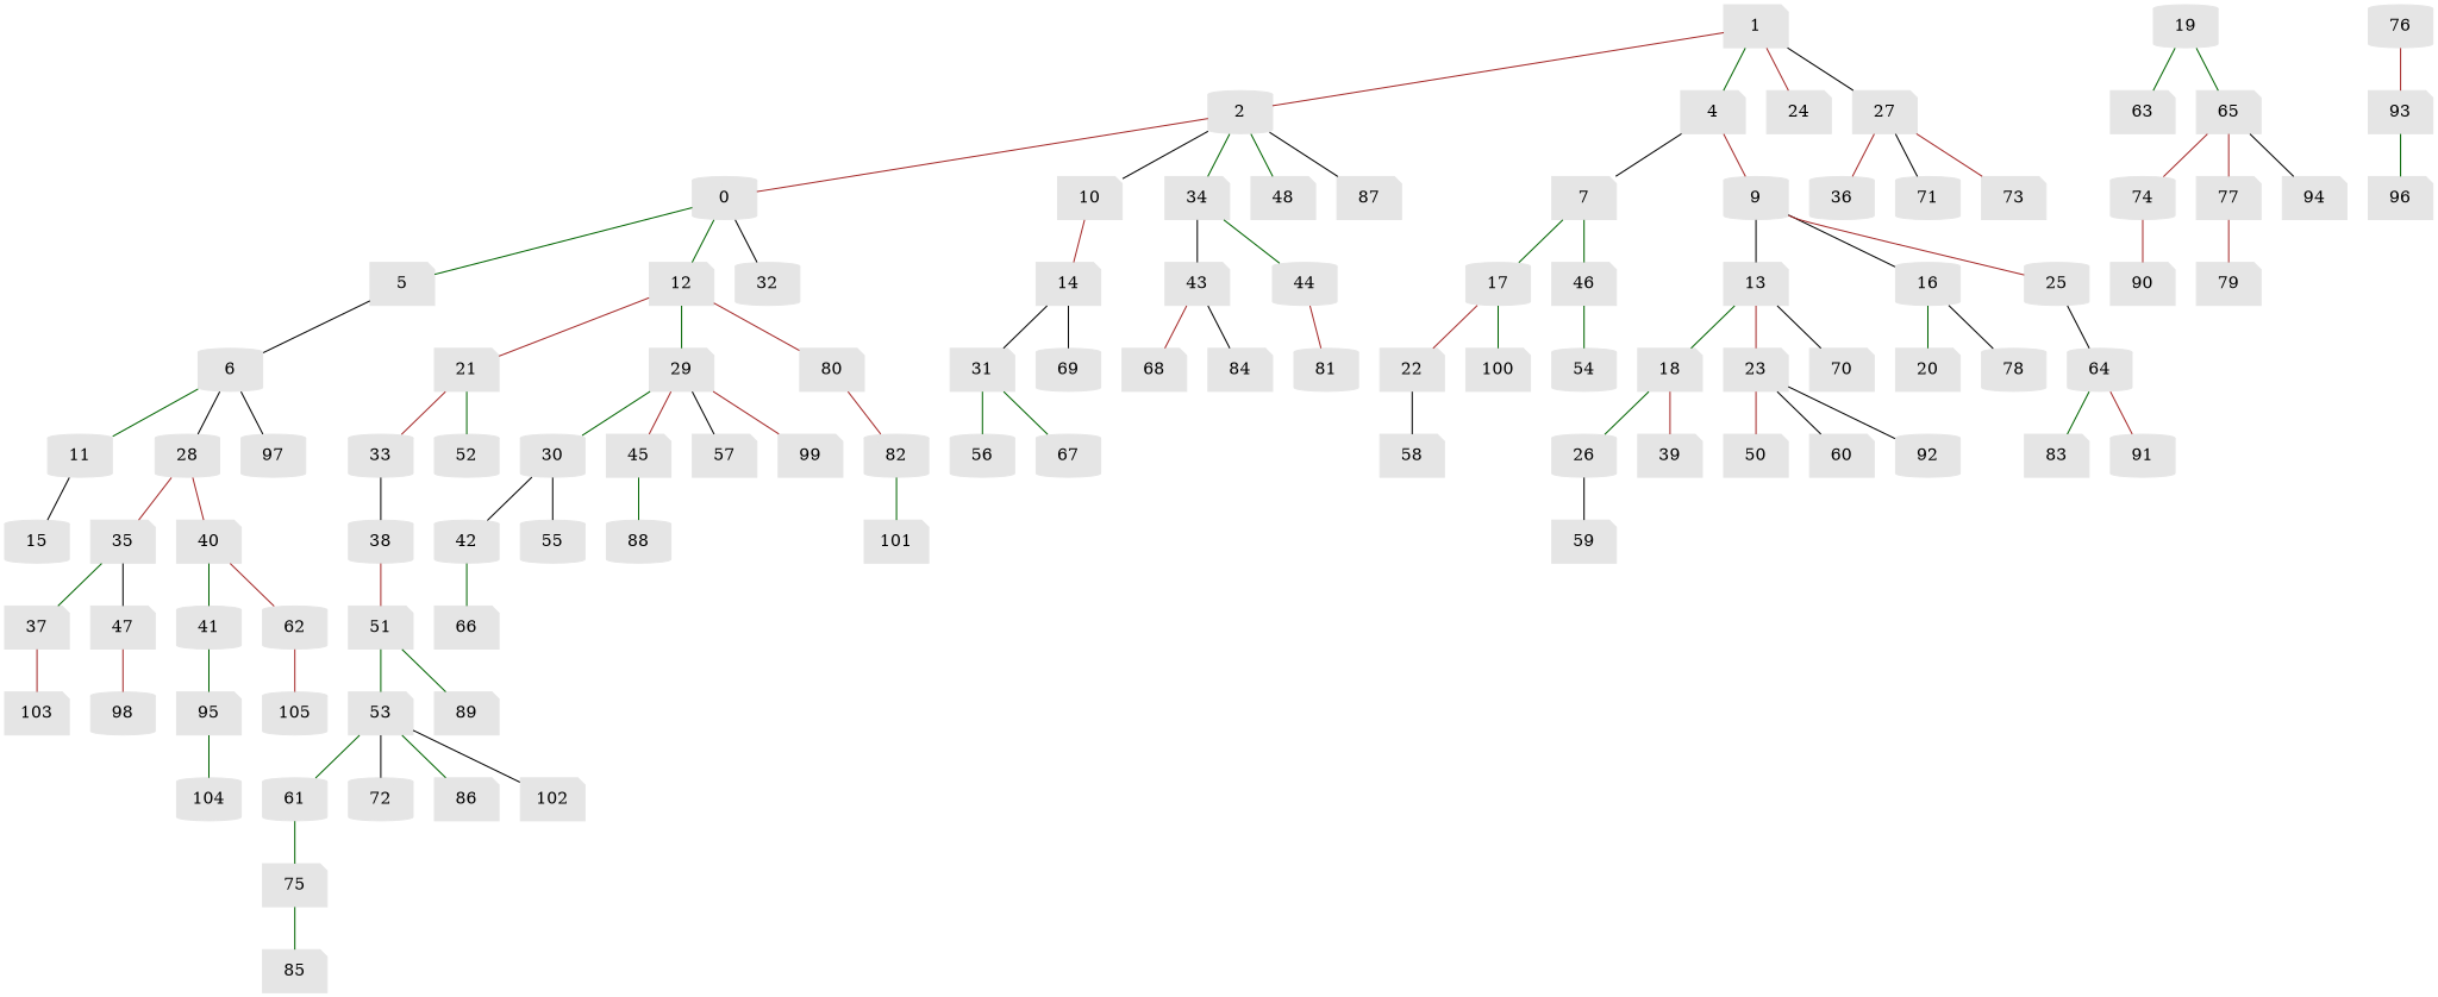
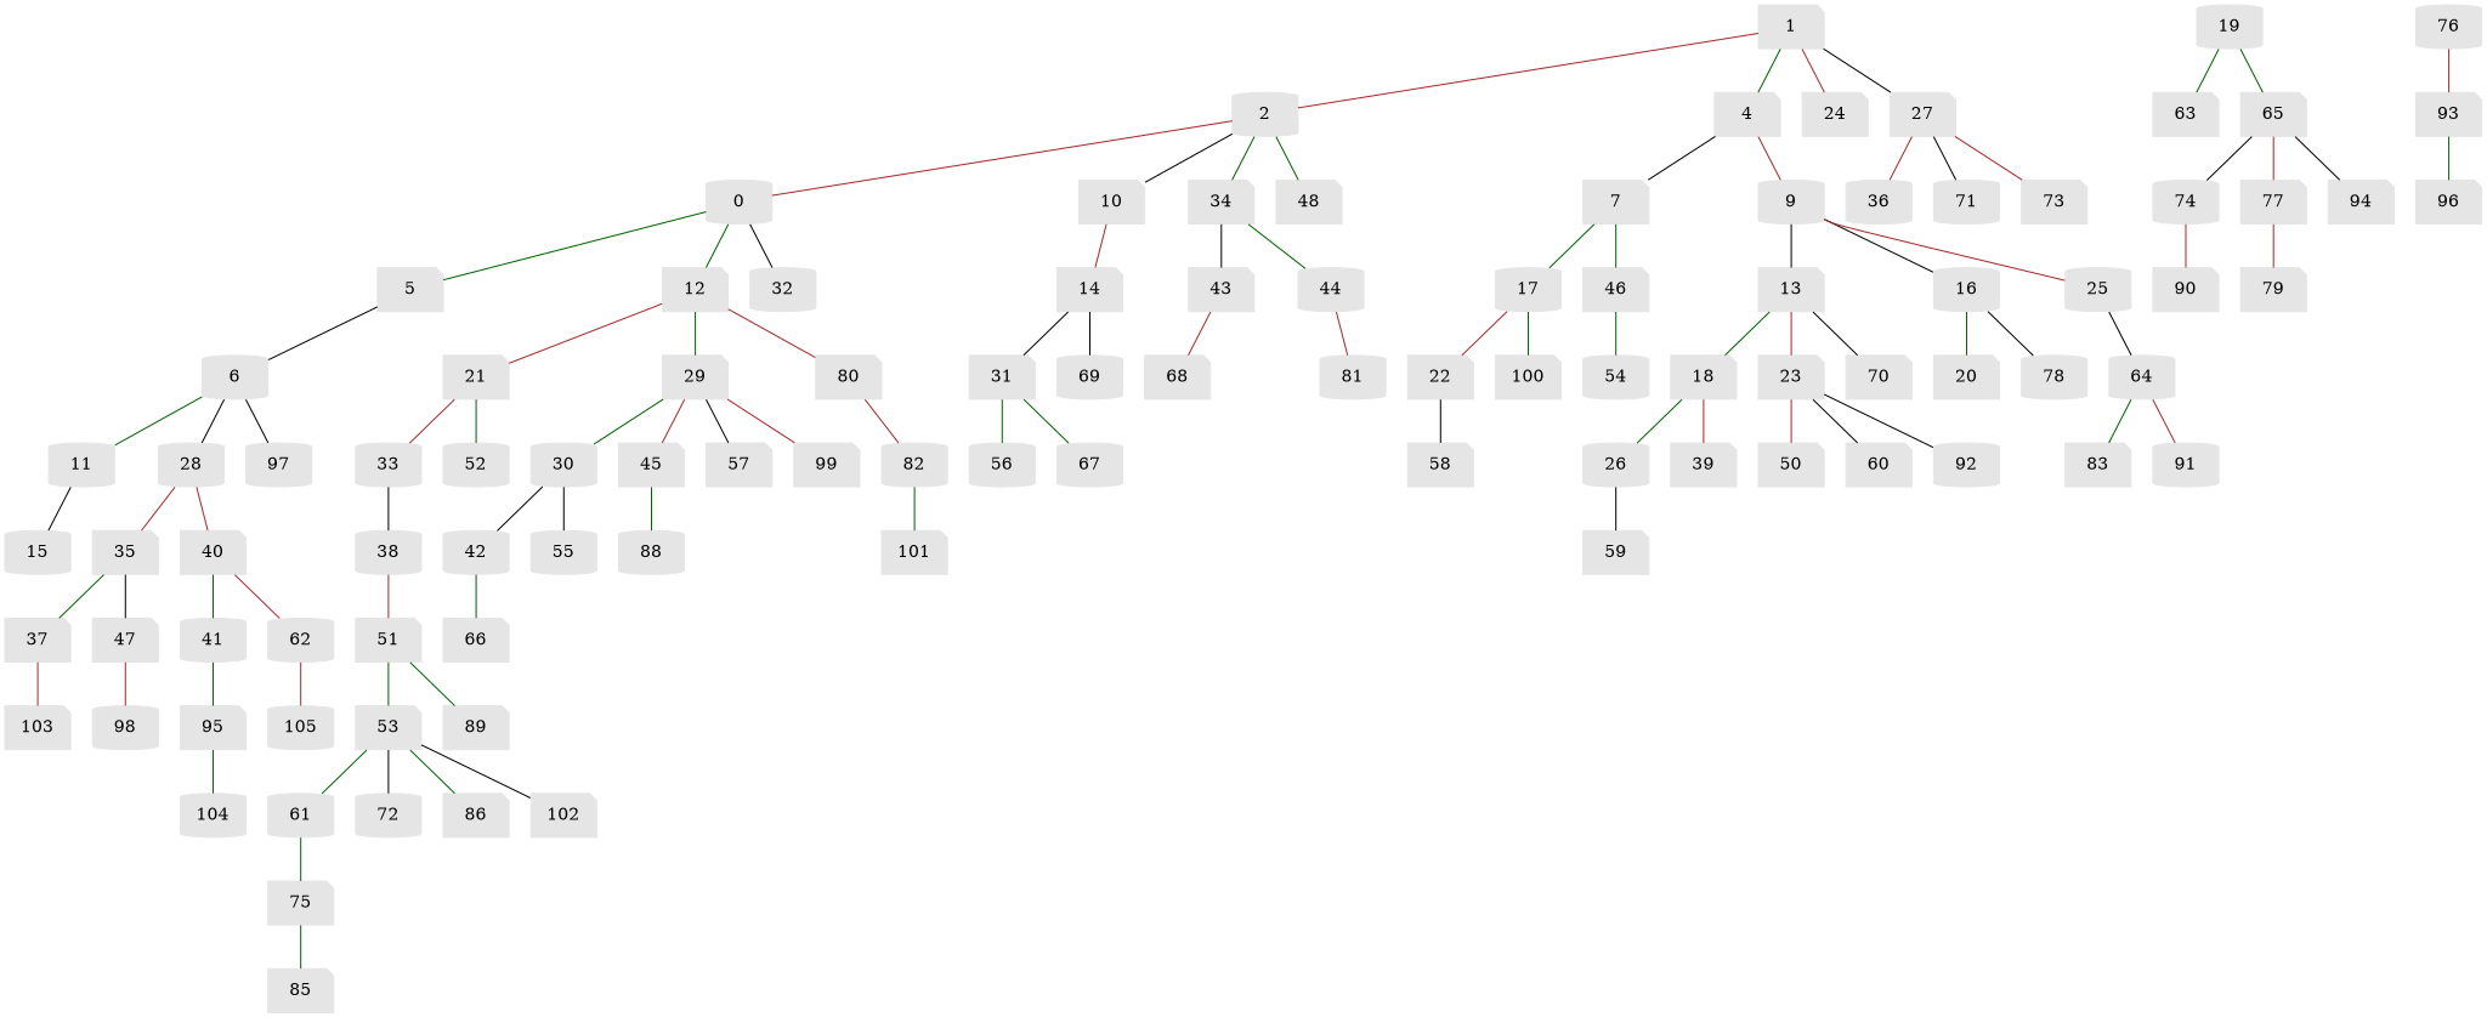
  graph {
    node [color=gray90 shape=note style=filled]
    edge [color=darkgreen]
    2 [shape=cylinder]
    1
    4
    24
    27
    n6 [label=0 shape=cylinder]
    10
    34
    48
-   87
    7
    9 [shape=cylinder]
    36 [shape=cylinder]
    71 [shape=cylinder]
    73
    5
    12
    32 [shape=cylinder]
    14
    43
    44 [shape=cylinder]
    6 [shape=cylinder]
    21
    29
    80
    17 [shape=cylinder]
    46
    13
    16 [shape=cylinder]
    25 [shape=cylinder]
    11 [shape=cylinder]
    28 [shape=cylinder]
    97 [shape=cylinder]
    15 [shape=cylinder]
    35
    40
    22
    100
    54 [shape=cylinder]
    19 [shape=cylinder]
    63
    65
    18
    23
    70
    20
    78 [shape=cylinder]
    64 [shape=cylinder]
    31
    69 [shape=cylinder]
    33 [shape=cylinder]
    52 [shape=cylinder]
    30 [shape=cylinder]
    45
    57
    99
    82 [shape=cylinder]
    26 [shape=cylinder]
    39
    50
    60
    92 [shape=cylinder]
    56 [shape=cylinder]
    67 [shape=cylinder]
    76 [shape=cylinder]
    93
    58
    59
    74 [shape=cylinder]
    77
    94
    38 [shape=cylinder]
    83
    91 [shape=cylinder]
    37
    47
    41 [shape=cylinder]
    62 [shape=cylinder]
    42 [shape=cylinder]
    55 [shape=cylinder]
    88 [shape=cylinder]
    66
    51
    68
-   84
    81 [shape=cylinder]
    103
    98 [shape=cylinder]
    53
    89
    95
    105 [shape=cylinder]
    104 [shape=cylinder]
    61 [shape=cylinder]
    72 [shape=cylinder]
    86
    102
    75
    85
    90
    79
    96
    101
    2 -- n6 [color=brown]
    2 -- 10 [color=black]
    2 -- 34
    2 -- 48
-   2 -- 87 [color=black]
    1 -- 2 [color=brown]
    1 -- 4
    1 -- 24 [color=brown]
    1 -- 27 [color=black]
    4 -- 7 [color=black]
    4 -- 9 [color=brown]
    27 -- 36 [color=brown]
    27 -- 71 [color=black]
    27 -- 73 [color=brown]
    n6 -- 5
    n6 -- 12
    n6 -- 32 [color=black]
    10 -- 14 [color=brown]
    34 -- 43 [color=black]
    34 -- 44
    7 -- 17
    7 -- 46
    9 -- 13 [color=black]
    9 -- 16 [color=black]
    9 -- 25 [color=brown]
    5 -- 6 [color=black]
    12 -- 21 [color=brown]
    12 -- 29
    12 -- 80 [color=brown]
    14 -- 31 [color=black]
    14 -- 69 [color=black]
    43 -- 68 [color=brown]
-   43 -- 84 [color=black]
    44 -- 81 [color=brown]
    6 -- 11
    6 -- 28 [color=black]
    6 -- 97 [color=black]
    21 -- 33 [color=brown]
    21 -- 52
    29 -- 30
    29 -- 45 [color=brown]
    29 -- 57 [color=black]
    29 -- 99 [color=brown]
    80 -- 82 [color=brown]
    17 -- 22 [color=brown]
    17 -- 100
    46 -- 54
    13 -- 18
    13 -- 23 [color=brown]
    13 -- 70 [color=black]
    16 -- 20
    16 -- 78 [color=black]
    25 -- 64 [color=black]
    11 -- 15 [color=black]
    28 -- 35 [color=brown]
    28 -- 40 [color=brown]
    35 -- 37
    35 -- 47 [color=black]
    40 -- 41
    40 -- 62 [color=brown]
    22 -- 58 [color=black]
    19 -- 63
    19 -- 65
-   65 -- 74 [color=brown]
+   65 -- 74 [color=black]
    65 -- 77 [color=brown]
    65 -- 94 [color=black]
    18 -- 26
    18 -- 39 [color=brown]
    23 -- 50 [color=brown]
    23 -- 60 [color=black]
    23 -- 92 [color=black]
    64 -- 83
    64 -- 91 [color=brown]
    31 -- 56
    31 -- 67
    33 -- 38 [color=black]
    30 -- 42 [color=black]
    30 -- 55 [color=black]
    45 -- 88
    82 -- 101
    26 -- 59 [color=black]
    76 -- 93 [color=brown]
    93 -- 96
    74 -- 90 [color=brown]
    77 -- 79 [color=brown]
    38 -- 51 [color=brown]
    37 -- 103 [color=brown]
    47 -- 98 [color=brown]
    41 -- 95
    62 -- 105 [color=brown]
    42 -- 66
    51 -- 53
    51 -- 89
    53 -- 61
    53 -- 72 [color=black]
    53 -- 86
    53 -- 102 [color=black]
    95 -- 104
    61 -- 75
    75 -- 85
  }
